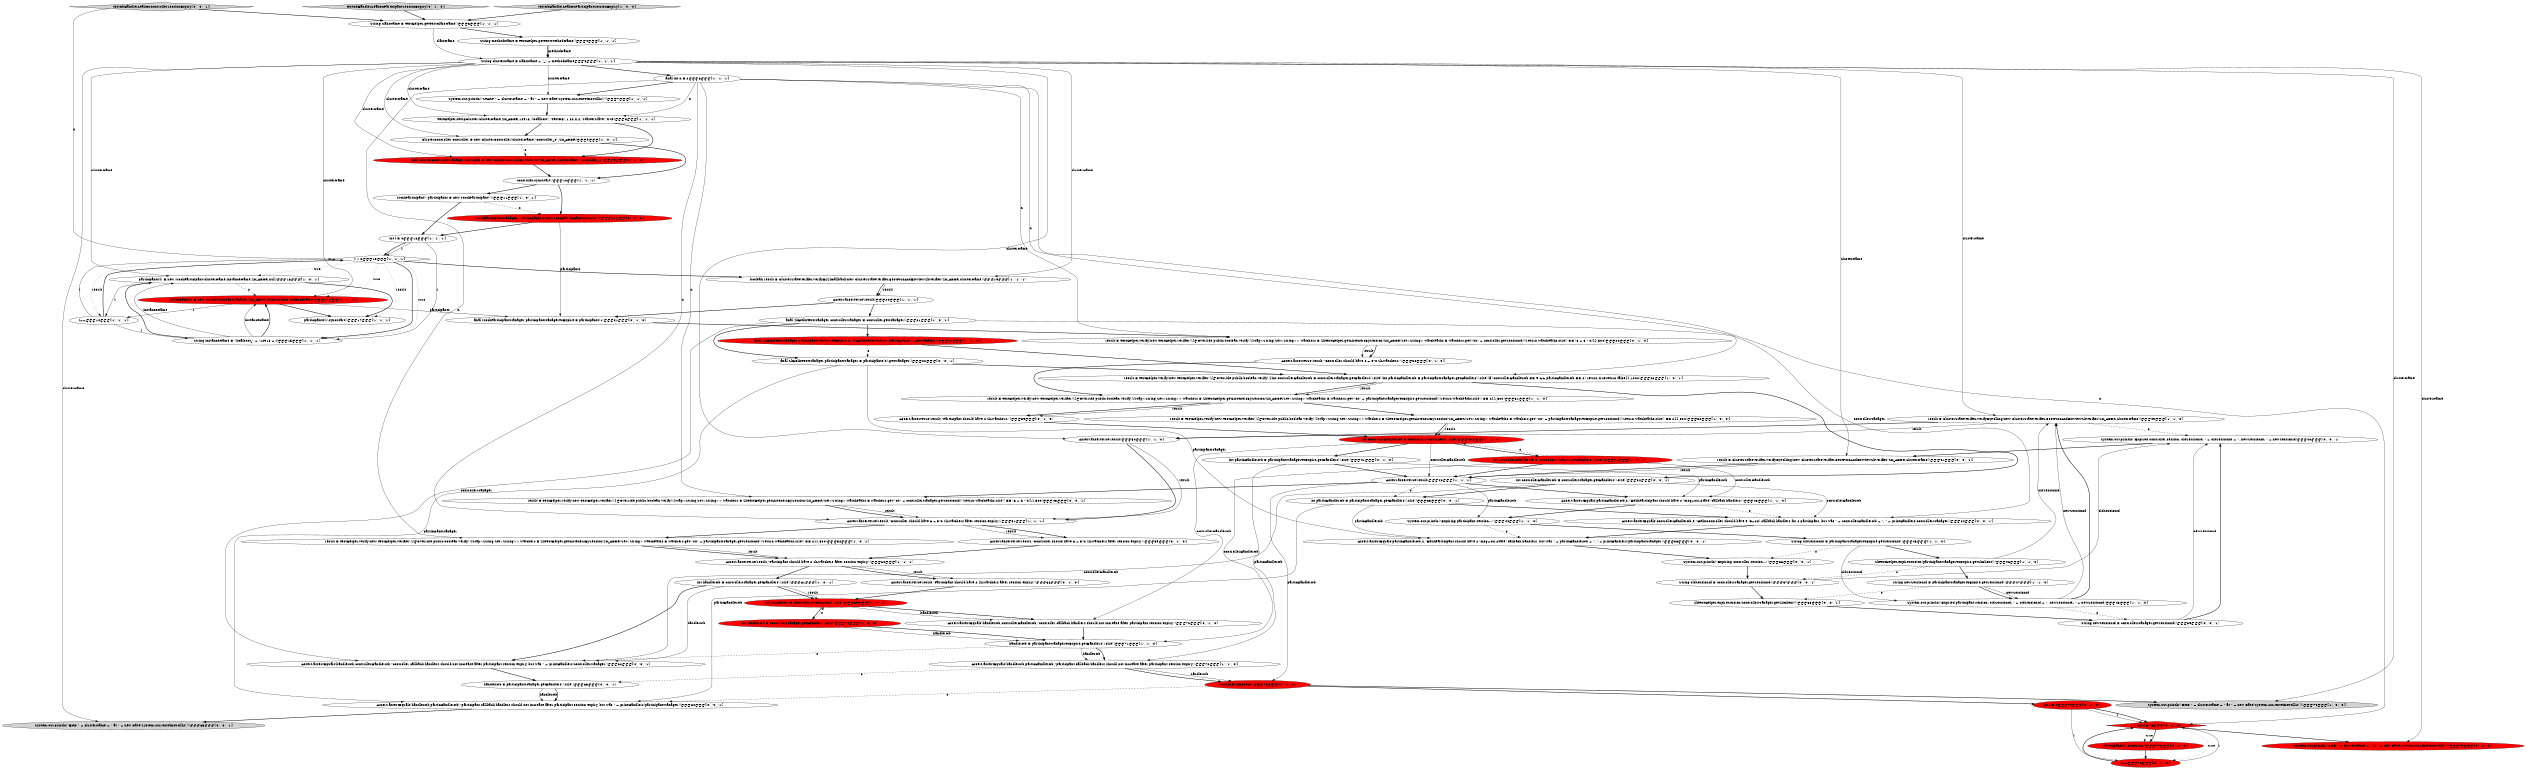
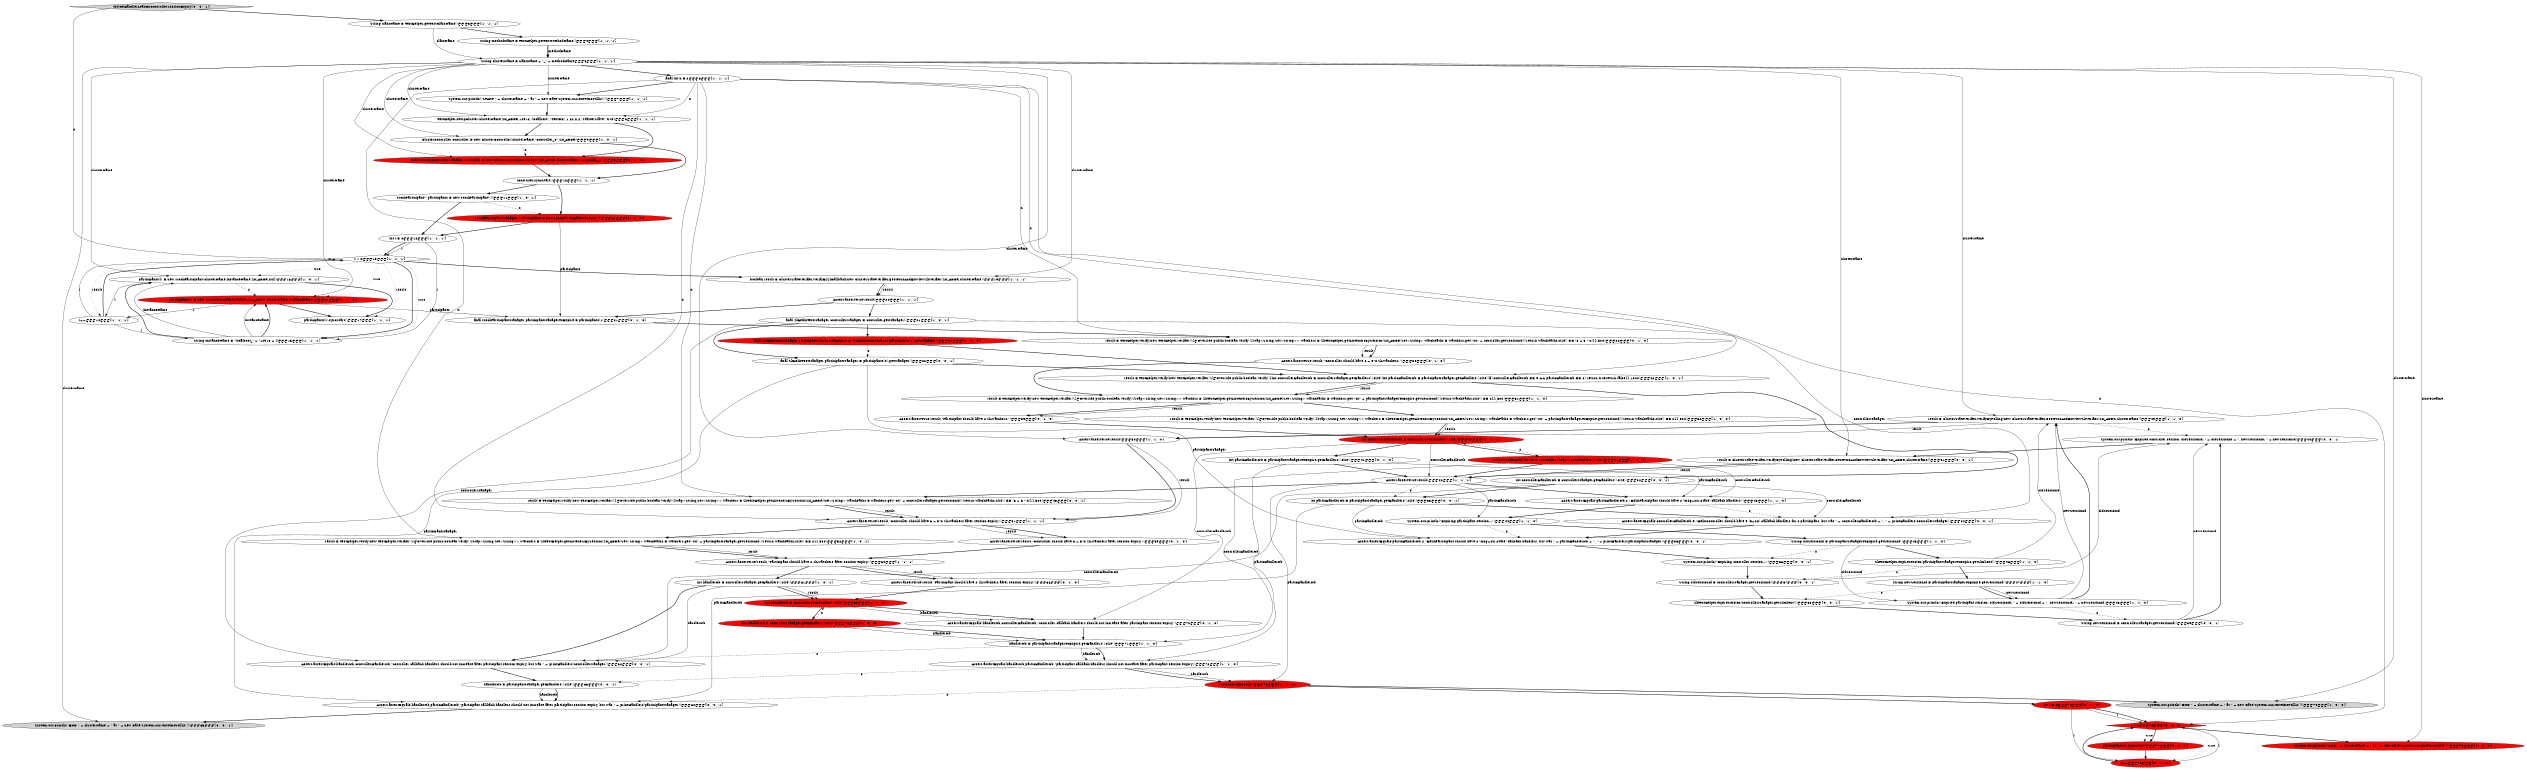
  digraph {
    node [fillcolor=white shape=ellipse style=filled]
    edge [style=bold]
    n1 [label="result = ClusterStateVerifier.verifyByPolling(new ClusterStateVerifier.BestPossAndExtViewZkVerifier(ZK_ADDR,clusterName))@@@49@@@['1', '1', '0']"]
    n2 [label="System.out.println(\"Expired controller session. oldSessionId: \" + oldSessionId + \", newSessionId: \" + newSessionId)@@@40@@@['0', '0', '1']"]
    n3 [label="Assert.assertTrue(result)@@@50@@@['1', '1', '0']"]
    n4 [label="result = ClusterStateVerifier.verifyByPolling(new ClusterStateVerifier.BestPossAndExtViewZkVerifier(ZK_ADDR,clusterName))@@@41@@@['0', '0', '1']"]
    n5 [label="Assert.assertTrue(result,\"Controller should have 6 + 5*n zk-watchers after session expiry.\")@@@51@@@['1', '1', '1']"]
    n6 [label="Assert.assertTrue(result,\"Participant should have 2 zk-watchers after session expiry.\")@@@68@@@['0', '1', '0']"]
    n7 [fillcolor=red label="int handlerNb = controller.getHandlers().size()@@@69@@@['1', '1', '0']"]
    n8 [label="Assert.assertEquals(handlerNb,controllerHandlerNb,\"controller callback handlers should not increase after participant session expiry\")@@@70@@@['0', '1', '0']"]
    n9 [fillcolor=red label="int handlerNb = controllerManager.getHandlers().size()@@@70@@@['1', '0', '0']"]
    n10 [label="int handlerNb = controllerManager.getHandlers().size()@@@61@@@['1', '0', '1']"]
    n11 [label="Assert.assertEquals(handlerNb,controllerHandlerNb,\"controller callback handlers should not increase after participant session expiry, but was \" + printHandlers(controllerManager))@@@62@@@['0', '0', '1']"]
    n12 [label="handlerNb = participantManager.getHandlers().size()@@@63@@@['0', '0', '1']"]
    n13 [label="ClusterController controller = new ClusterController(clusterName,\"controller_0\",ZK_ADDR)@@@9@@@['1', '0', '1']"]
    n14 [label="controller.syncStart()@@@10@@@['1', '1', '1']"]
    n15 [fillcolor=red label="final ClusterControllerManager controller = new ClusterControllerManager(ZK_ADDR,clusterName,\"controller_0\")@@@9@@@['0', '1', '0']"]
    n16 [fillcolor=red label="MockParticipantManager(( participants = new MockParticipantManager((((@@@11@@@['0', '1', '0']"]
    n17 [label="MockParticipant(( participants = new MockParticipant((((@@@11@@@['1', '0', '1']"]
    n18 [label="String oldSessionId = participantManagerToExpire.getSessionId()@@@45@@@['1', '1', '0']"]
    n19 [label="ZkTestHelper.expireSession(participantManagerToExpire.getZkClient())@@@46@@@['1', '1', '0']"]
    n20 [label="System.out.println(\"Expried participant session. oldSessionId: \" + oldSessionId + \", newSessionId: \" + newSessionId)@@@48@@@['1', '1', '0']"]
    n21 [label="System.out.println(\"Expiring controller session...\")@@@36@@@['0', '0', '1']"]
    n22 [label="String newSessionId = participantManagerToExpire.getSessionId()@@@47@@@['1', '1', '0']"]
    n23 [label="String oldSessionId = controllerManager.getSessionId()@@@37@@@['0', '0', '1']"]
    n24 [label="String newSessionId = controllerManager.getSessionId()@@@39@@@['0', '0', '1']"]
    n25 [label="Assert.assertEquals(handlerNb,particHandlerNb,\"participant callback handlers should not increase after participant session expiry, but was \" + printHandlers(participantManager))@@@64@@@['0', '0', '1']"]
    n26 [label="result = TestHelper.verify(new TestHelper.Verifier(){@Override public boolean verify(){Map<String,Set<String>> watchers = ZkTestHelper.getListenersBySession(ZK_ADDR)Set<String> watchPaths = watchers.get(\"0x\" + participantManager.getSessionId())return watchPaths.size() == 2}},500)@@@52@@@['1', '0', '1']"]
    n27 [label="Assert.assertTrue(result,\"Participant should have 2 zk-watchers after session expiry.\")@@@60@@@['1', '1', '1']"]
    n28 [label="result = TestHelper.verify(new TestHelper.Verifier(){@Override public boolean verify(){Map<String,Set<String>> watchers = ZkTestHelper.getListenersBySession(ZK_ADDR)Set<String> watchPaths = watchers.get(\"0x\" + participantManagerToExpire.getSessionId())return watchPaths.size() == 2}},500)@@@31@@@['1', '1', '0']"]
    n29 [label="result = TestHelper.verify(new TestHelper.Verifier(){@Override public boolean verify(){Map<String,Set<String>> watchers = ZkTestHelper.getListenersBySession(ZK_ADDR)Set<String> watchPaths = watchers.get(\"0x\" + participantManagerToExpire.getSessionId())return watchPaths.size() == 2}},500)@@@32@@@['1', '0', '0']"]
    n30 [label="Assert.assertTrue(result,\"Participant should have 2 zk-watchers.\")@@@39@@@['0', '1', '0']"]
    n31 [fillcolor=red label="int controllerHandlerNb = controller.getHandlers().size()@@@40@@@['1', '1', '0']"]
    n32 [label="Assert.assertEquals(particHandlerNb,2,\"HelixParticipant should have 2 (msg+cur-state) callback handlers\")@@@43@@@['1', '1', '0']"]
    n33 [label="Assert.assertEquals(controllerHandlerNb,9,\"HelixController should have 9 (5+2n) callback handlers for 2 participant, but was \" + controllerHandlerNb + \", \" + printHandlers(controllerManager))@@@34@@@['0', '0', '1']"]
    n34 [label="System.out.println(\"Expiring participant session...\")@@@44@@@['1', '1', '0']"]
    n35 [label="Assert.assertEquals(particHandlerNb,2,\"HelixParticipant should have 2 (msg+cur-state) callback handlers, but was \" + particHandlerNb + \", \" + printHandlers(participantManager))@@@35@@@['0', '0', '1']"]
    n36 [label="Assert.assertTrue(result)@@@42@@@['1', '1', '1']"]
    n37 [label="int particHandlerNb = participantManagerToExpire.getHandlers().size()@@@41@@@['0', '1', '0']"]
    n38 [fillcolor=red label="int controllerHandlerNb = controllerManager.getHandlers().size()@@@41@@@['1', '0', '0']"]
    n39 [label="boolean result = ClusterStateVerifier.verifyByZkCallback(new ClusterStateVerifier.BestPossAndExtViewZkVerifier(ZK_ADDR,clusterName))@@@19@@@['1', '1', '1']"]
    n40 [label="Assert.assertTrue(result)@@@20@@@['1', '1', '1']"]
    n41 [label="final MockParticipantManager participantManagerToExpire = participants(1(@@@21@@@['0', '1', '0']"]
    n42 [label="final ZkHelixTestManager controllerManager = controller.getManager()@@@21@@@['1', '0', '1']"]
    n43 [label="int particHandlerNb = participantManager.getHandlers().size()@@@33@@@['0', '0', '1']"]
    n44 [fillcolor=lightgray label="System.out.println(\"END \" + clusterName + \" at \" + new Date(System.currentTimeMillis()))@@@65@@@['0', '0', '1']"]
    n45 [label="participants(i( = new MockParticipant(clusterName,instanceName,ZK_ADDR,null)@@@16@@@['1', '0', '1']"]
    n46 [fillcolor=red label="participants(i( = new MockParticipantManager(ZK_ADDR,clusterName,instanceName)@@@16@@@['0', '1', '0']"]
    n47 [label="i++@@@14@@@['1', '1', '1']"]
    n48 [label="participants(i(.syncStart()@@@17@@@['1', '1', '1']"]
    n49 [label="i < n@@@13@@@['1', '1', '1']" shape=diamond]
    n50 [label="String instanceName = \"localhost_\" + (12918 + i)@@@15@@@['1', '1', '1']"]
    n51 [label="int i = 0@@@12@@@['1', '1', '1']"]
    n52 [label="result = TestHelper.verify(new TestHelper.Verifier(){@Override public boolean verify(){Map<String,Set<String>> watchers = ZkTestHelper.getListenersBySession(ZK_ADDR)Set<String> watchPaths = watchers.get(\"0x\" + controller.getSessionId())return watchPaths.size() == (6 + 5 * n)}},500)@@@22@@@['0', '1', '0']"]
    n53 [label="final ZkHelixTestManager participantManager = participants(0(.getManager()@@@22@@@['0', '0', '1']"]
    n54 [label="result = TestHelper.verify(new TestHelper.Verifier(){@Override public boolean verify(){int controllerHandlerNb = controllerManager.getHandlers().size()int particHandlerNb = participantManager.getHandlers().size()if (controllerHandlerNb == 9 && particHandlerNb == 2) return truereturn false}},1000)@@@23@@@['1', '0', '1']"]
    n55 [label="int controllerHandlerNb = controllerManager.getHandlers().size()@@@32@@@['0', '0', '1']"]
    n56 [fillcolor=red label="int i = 0@@@74@@@['0', '1', '0']"]
    n57 [fillcolor=red label="i < n@@@75@@@['0', '1', '0']" shape=diamond]
    n58 [fillcolor=red label="i++@@@76@@@['0', '1', '0']"]
    n59 [fillcolor=red label="participants(i(.syncStop()@@@77@@@['0', '1', '0']"]
    n60 [fillcolor=red label="System.out.println(\"END \" + clusterName + \" at \" + new Date(System.currentTimeMillis()))@@@79@@@['0', '1', '0']"]
    n61 [label="ZkTestHelper.expireSession(controllerManager.getZkClient())@@@38@@@['0', '0', '1']"]
    n62 [fillcolor=red label="controller.syncStop()@@@73@@@['1', '1', '0']"]
    n63 [label="result = TestHelper.verify(new TestHelper.Verifier(){@Override public boolean verify(){Map<String,Set<String>> watchers = ZkTestHelper.getListenersBySession(ZK_ADDR)Set<String> watchPaths = watchers.get(\"0x\" + controllerManager.getSessionId())return watchPaths.size() == (6 + 5 * n)}},500)@@@43@@@['0', '0', '1']"]
    n64 [fillcolor=lightgray label="System.out.println(\"END \" + clusterName + \" at \" + new Date(System.currentTimeMillis()))@@@74@@@['1', '0', '0']"]
    n65 [label="TestHelper.setupCluster(clusterName,ZK_ADDR,12918,\"localhost\",\"TestDB\",1,32,n,2,\"MasterSlave\",true)@@@8@@@['1', '1', '1']"]
    n66 [label="Assert.assertEquals(handlerNb,particHandlerNb,\"participant callback handlers should not increase after participant session expiry\")@@@72@@@['1', '1', '0']"]
    n67 [label="Assert.assertTrue(result,\"Controller should have 6 + 5*n zk-watchers.\")@@@30@@@['0', '1', '0']"]
-   n68 [fillcolor=lightgray label="testCbHandlerLeakOnParticipantSessionExpiry['1', '0', '0']" shape=diamond]
    n69 [label="String className = TestHelper.getTestClassName()@@@3@@@['1', '1', '1']"]
    n70 [label="String methodName = TestHelper.getTestMethodName()@@@4@@@['1', '1', '1']"]
    n71 [label="String clusterName = className + \"_\" + methodName@@@5@@@['1', '1', '1']"]
    n72 [label="Assert.assertTrue(result,\"Controller should have 6 + 5*n zk-watchers after session expiry.\")@@@59@@@['0', '1', '0']"]
    n73 [fillcolor=lightgray label="testCbHandlerLeakOnControllerSessionExpiry['0', '0', '1']" shape=diamond]
    n74 [fillcolor=red label="final ZkHelixTestManager participantManagerToExpire = (ZkHelixTestManager)participants(1(.getManager()@@@22@@@['1', '0', '0']"]
    n75 [label="System.out.println(\"START \" + clusterName + \" at \" + new Date(System.currentTimeMillis()))@@@7@@@['1', '1', '1']"]
    n76 [label="handlerNb = participantManagerToExpire.getHandlers().size()@@@71@@@['1', '1', '0']"]
-   n77 [fillcolor=lightgray label="testCbHandlerLeakOnParticipantSessionExpiry['0', '1', '0']" shape=diamond]
    n78 [label="final int n = 2@@@6@@@['1', '1', '1']"]
    n1 -> n2 [label=0 style=dashed]
    n1 -> n3 [label=result style=solid]
    n1 -> n3
    n2 -> n4
    n3 -> n5
    n3 -> n5 [label=result style=solid]
    n4 -> n36
    n4 -> n36 [label=result style=solid]
    n5 -> n26
    n5 -> n72
    n5 -> n72 [label=result style=solid]
    n6 -> n7
    n7 -> n8
    n7 -> n8 [label=handlerNb style=solid]
    n7 -> n9
    n8 -> n76
    n9 -> n7 [label=0 style=dashed]
    n9 -> n76 [label=handlerNb style=solid]
    n9 -> n76
    n10 -> n7
    n10 -> n7 [label=result style=solid]
    n10 -> n11
    n10 -> n11 [label=handlerNb style=solid]
    n11 -> n12
    n12 -> n25 [label=handlerNb style=solid]
    n12 -> n25
    n13 -> n14
    n13 -> n15 [label=0 style=dashed]
    n14 -> n16
    n14 -> n17
    n15 -> n14
    n16 -> n41 [label=participants style=solid]
    n16 -> n51
    n17 -> n16 [label=0 style=dashed]
    n17 -> n51
    n18 -> n19
    n18 -> n20 [label=oldSessionId style=solid]
    n18 -> n21 [label=0 style=dashed]
    n19 -> n1 [label=oldSessionId style=solid]
    n19 -> n22
    n19 -> n23 [label=0 style=dashed]
    n20 -> n1
    n20 -> n1 [label=newSessionId style=solid]
    n20 -> n24 [label=0 style=dashed]
    n21 -> n23
    n22 -> n20
    n22 -> n20 [label=newSessionId style=solid]
    n22 -> n61 [label=0 style=dashed]
    n23 -> n2 [label=oldSessionId style=solid]
    n23 -> n61
    n24 -> n2 [label=newSessionId style=solid]
    n24 -> n2
    n25 -> n44
    n26 -> n27
    n26 -> n27 [label=result style=solid]
    n27 -> n6 [label=result style=solid]
    n27 -> n6
    n27 -> n10
    n28 -> n29
    n28 -> n30
    n28 -> n30 [label=result style=solid]
    n29 -> n31
    n29 -> n31 [label=result style=solid]
    n30 -> n31
    n31 -> n8 [label=controllerHandlerNb style=solid]
    n31 -> n36 [label=controllerHandlerNb style=solid]
    n31 -> n37
    n31 -> n38
    n32 -> n33 [label=0 style=dashed]
    n32 -> n34
    n33 -> n35
    n34 -> n18
    n34 -> n35 [label=0 style=dashed]
    n35 -> n21
    n36 -> n32
    n36 -> n34 [label=particHandlerNb style=solid]
    n36 -> n43 [label=0 style=dashed]
    n36 -> n62 [label=particHandlerNb style=solid]
    n36 -> n63
    n37 -> n32 [label=particHandlerNb style=solid]
    n37 -> n36
    n37 -> n66 [label=particHandlerNb style=solid]
    n38 -> n31 [label=0 style=dashed]
    n38 -> n32 [label=controllerHandlerNb style=solid]
    n38 -> n36
    n38 -> n76 [label=controllerHandlerNb style=solid]
    n39 -> n40 [label=result style=solid]
    n39 -> n40
    n40 -> n41
    n40 -> n42
    n41 -> n52
    n42 -> n11 [label=controllerManager style=solid]
    n42 -> n33 [label=controllerManager style=solid]
    n42 -> n53
    n42 -> n74
    n43 -> n25 [label=particHandlerNb style=solid]
    n43 -> n33
    n43 -> n35 [label=particHandlerNb style=solid]
    n45 -> n46 [label=0 style=dashed]
    n45 -> n47 [label=i style=solid]
    n45 -> n48
    n46 -> n41 [label=participants style=solid]
    n46 -> n47 [label=i style=solid]
    n46 -> n48
    n47 -> n49
    n47 -> n49 [label=i style=solid]
    n47 -> n50 [label=i style=solid]
    n49 -> n39
    n49 -> n45 [label=true style=dotted]
    n49 -> n46 [label=true style=dotted]
    n49 -> n47 [label=result style=dotted]
    n49 -> n48 [label=result style=dotted]
    n49 -> n50
    n49 -> n50 [label=true style=dotted]
    n50 -> n45
    n50 -> n45 [label=instanceName style=solid]
    n50 -> n46 [label=instanceName style=solid]
    n50 -> n46
    n51 -> n49 [label=i style=solid]
    n51 -> n49
    n51 -> n50 [label=i style=solid]
    n52 -> n67 [label=result style=solid]
    n52 -> n67
    n53 -> n25 [label=participantManager style=solid]
    n53 -> n35 [label=participantManager style=solid]
    n53 -> n54
    n54 -> n28
    n54 -> n28 [label=result style=solid]
    n54 -> n55
    n55 -> n11 [label=controllerHandlerNb style=solid]
    n55 -> n33 [label=controllerHandlerNb style=solid]
    n55 -> n43
    n56 -> n57
    n56 -> n57 [label=i style=solid]
    n56 -> n58 [label=i style=solid]
    n57 -> n58 [label=true style=dotted]
    n57 -> n59 [label=true style=dotted]
    n57 -> n59
    n57 -> n60
    n58 -> n57 [label=i style=solid]
    n58 -> n57
    n59 -> n58
    n61 -> n24
    n62 -> n25 [label=0 style=dashed]
    n62 -> n56
    n62 -> n64
    n63 -> n5 [label=result style=solid]
    n63 -> n5
    n65 -> n13
    n65 -> n15
    n66 -> n12 [label=0 style=dashed]
    n66 -> n62 [label=handlerNb style=solid]
    n66 -> n62
    n67 -> n28
-   n68 -> n69
    n69 -> n70
    n69 -> n71 [label=className style=solid]
    n70 -> n71
    n70 -> n71 [label=methodName style=solid]
    n71 -> n1 [label=clusterName style=solid]
    n71 -> n3 [label=clusterName style=solid]
    n71 -> n4 [label=clusterName style=solid]
    n71 -> n13 [label=clusterName style=solid]
    n71 -> n15 [label=clusterName style=solid]
    n71 -> n39 [label=clusterName style=solid]
    n71 -> n44 [label=clusterName style=solid]
    n71 -> n45 [label=clusterName style=solid]
    n71 -> n46 [label=clusterName style=solid]
    n71 -> n60 [label=clusterName style=solid]
    n71 -> n64 [label=clusterName style=solid]
    n71 -> n65 [label=clusterName style=solid]
    n71 -> n75 [label=clusterName style=solid]
    n71 -> n78
    n72 -> n27
    n73 -> n49 [label=n style=solid]
    n73 -> n69
    n74 -> n53 [label=0 style=dashed]
    n74 -> n54
    n75 -> n65
    n76 -> n11 [label=0 style=dashed]
    n76 -> n66
    n76 -> n66 [label=handlerNb style=solid]
-   n77 -> n69
    n78 -> n5 [label=n style=solid]
    n78 -> n26 [label=n style=solid]
    n78 -> n52 [label=n style=solid]
    n78 -> n54 [label=n style=solid]
    n78 -> n57 [label=n style=solid]
    n78 -> n63 [label=n style=solid]
    n78 -> n65 [label=n style=solid]
    n78 -> n75
  }
